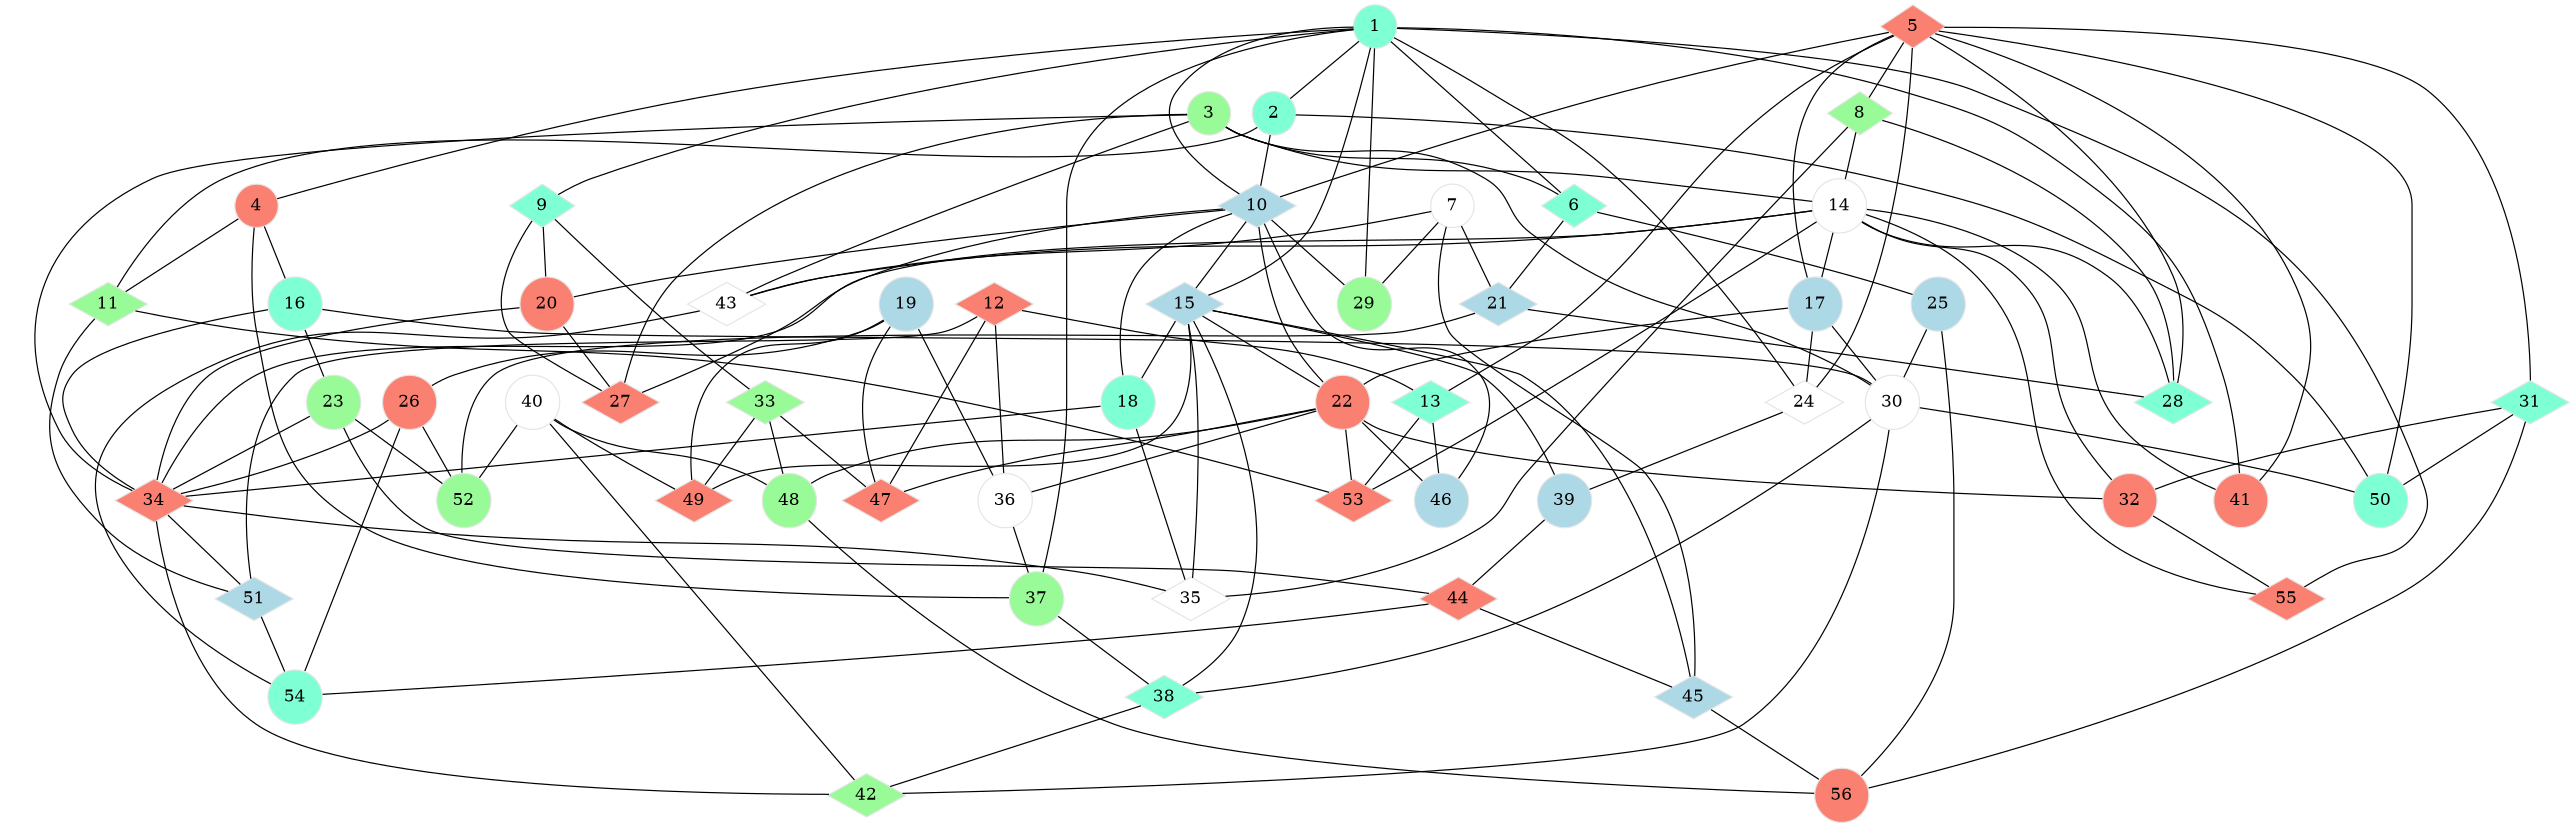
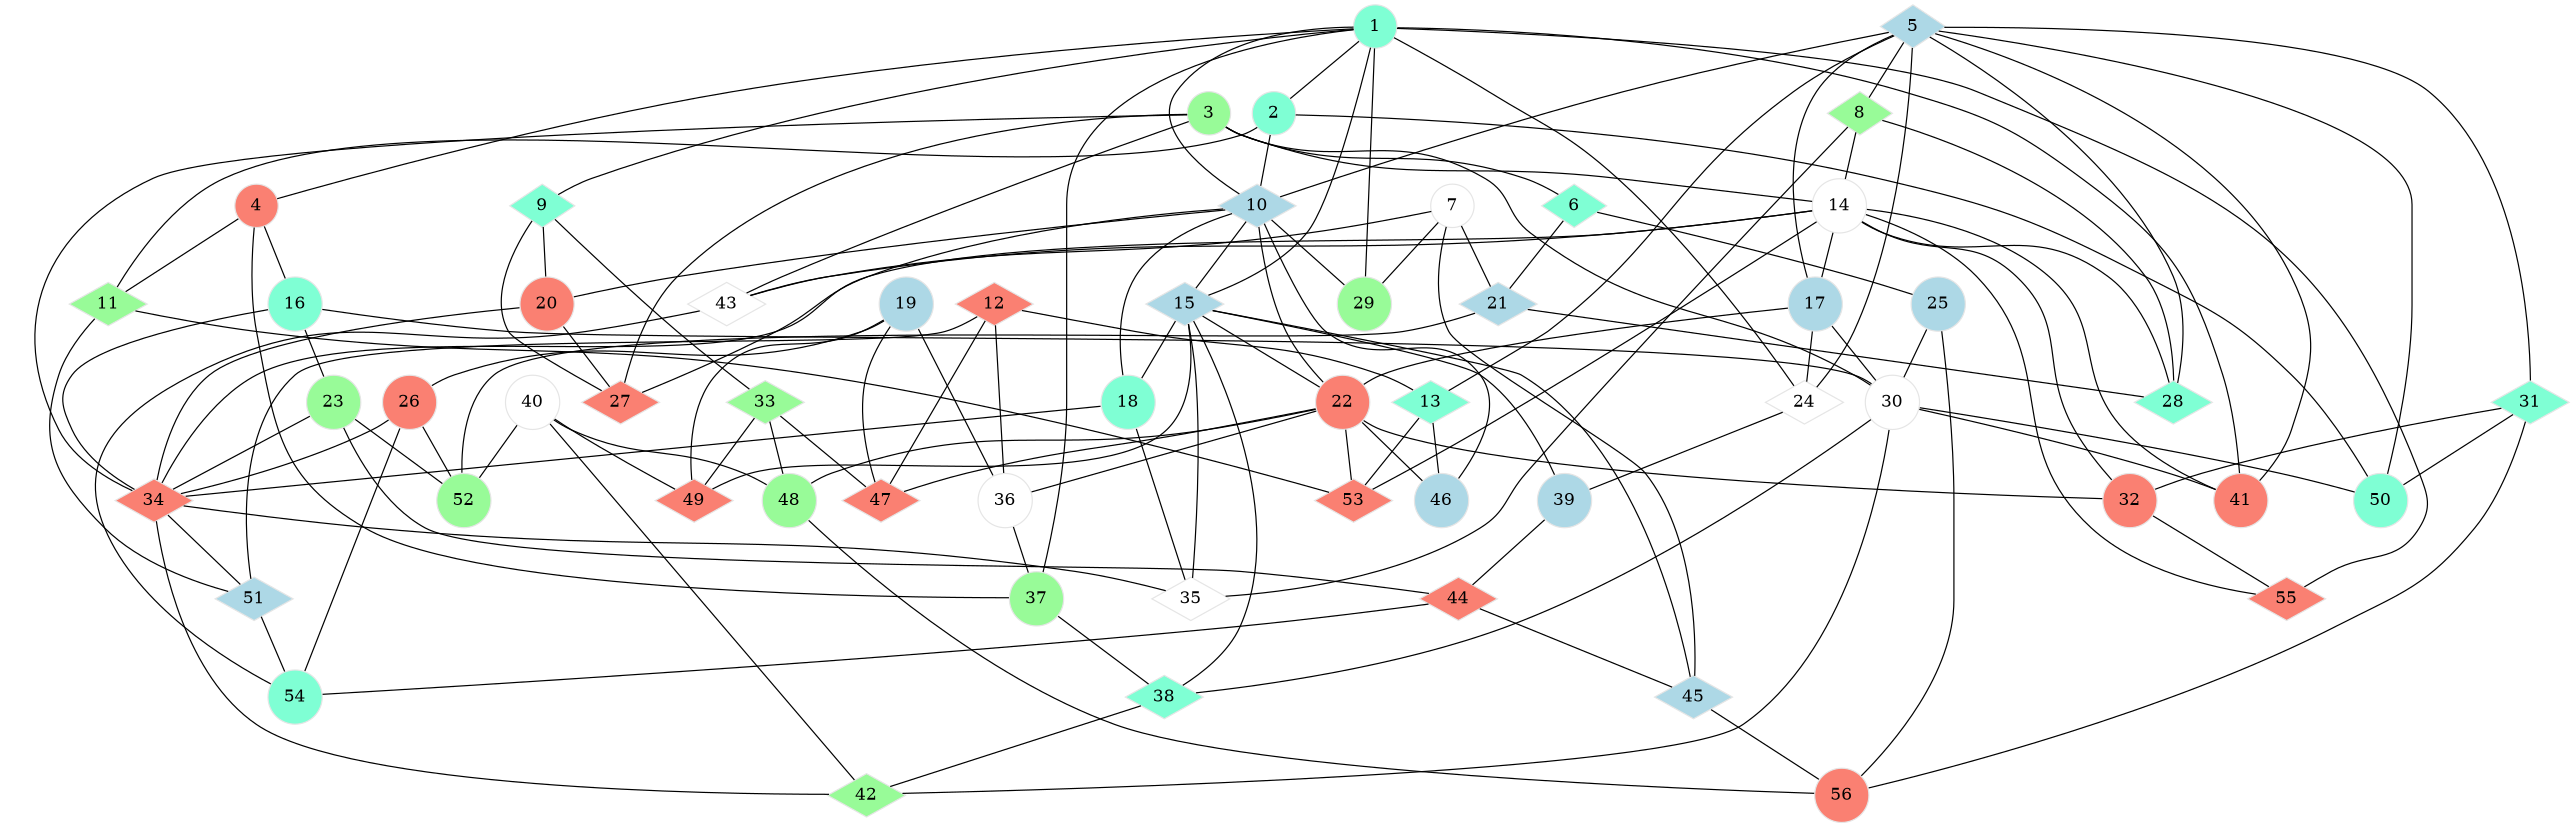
  graph {
    node [color=gray90 fillcolor=salmon shape=circle style=filled]
    edge [weight=1.0]
    1 [fillcolor=aquamarine]
    2 [fillcolor=aquamarine]
    4
    6 [fillcolor=aquamarine shape=diamond]
    9 [fillcolor=aquamarine shape=diamond]
    10 [fillcolor=lightblue shape=diamond]
    15 [fillcolor=lightblue shape=diamond]
    24 [fillcolor=white shape=diamond]
    29 [fillcolor=palegreen]
    37 [fillcolor=palegreen]
    41
    55 [shape=diamond]
    11 [fillcolor=palegreen shape=diamond]
    50 [fillcolor=aquamarine]
    16 [fillcolor=aquamarine]
    21 [fillcolor=lightblue shape=diamond]
    25 [fillcolor=lightblue]
    27 [shape=diamond]
    20
    33 [fillcolor=palegreen shape=diamond]
    18 [fillcolor=aquamarine]
    22
    46 [fillcolor=lightblue]
    45 [fillcolor=lightblue shape=diamond]
    35 [fillcolor=white shape=diamond]
    38 [fillcolor=aquamarine shape=diamond]
    39 [fillcolor=lightblue]
    49 [shape=diamond]
    51 [fillcolor=lightblue shape=diamond]
    53 [shape=diamond]
    3 [fillcolor=palegreen]
    14 [fillcolor=white]
    30 [fillcolor=white]
    34 [shape=diamond]
    43 [fillcolor=white shape=diamond]
    17 [fillcolor=lightblue]
    28 [fillcolor=aquamarine shape=diamond]
    32
    42 [fillcolor=palegreen shape=diamond]
    54 [fillcolor=aquamarine]
    23 [fillcolor=palegreen]
-   5 [shape=diamond]
+   5 [fillcolor=lightblue shape=diamond]
    8 [fillcolor=palegreen shape=diamond]
    13 [fillcolor=aquamarine shape=diamond]
    31 [fillcolor=aquamarine shape=diamond]
    56
    52 [fillcolor=palegreen]
    7 [fillcolor=white]
    47 [shape=diamond]
    48 [fillcolor=palegreen]
    36 [fillcolor=white]
    12 [shape=diamond]
    44 [shape=diamond]
    19 [fillcolor=lightblue]
    26
    40 [fillcolor=white]
    1 -- 2
    1 -- 4
-   1 -- 6
    1 -- 9
    1 -- 10
    1 -- 15
    1 -- 24
    1 -- 29
    1 -- 37
    1 -- 41
    1 -- 55 [weight=2.0]
    2 -- 10
    2 -- 11
    2 -- 50
    4 -- 37
    4 -- 11
    4 -- 16
    6 -- 21
    6 -- 25
    9 -- 27
    9 -- 20
    9 -- 33
    10 -- 15
    10 -- 29 [weight=2.0]
    10 -- 27
    10 -- 20
    10 -- 18
    10 -- 22
    10 -- 46
    15 -- 18
    15 -- 22
    15 -- 45
    15 -- 35
    15 -- 38
    15 -- 39 [weight=2.0]
    15 -- 49
    24 -- 39
    37 -- 38
    11 -- 51
    11 -- 53
    16 -- 30
    16 -- 34
    16 -- 23
    21 -- 28
    21 -- 52
    25 -- 30 [weight=2.0]
    25 -- 56
    20 -- 27
    20 -- 34
    33 -- 49
    33 -- 47
    33 -- 48
    18 -- 35
    18 -- 34
    22 -- 46 [weight=2.0]
    22 -- 53
    22 -- 32
    22 -- 47
    22 -- 48
    22 -- 36
    45 -- 56
    38 -- 42
    39 -- 44
    51 -- 54
    3 -- 6
    3 -- 27
    3 -- 14 [weight=2.0]
    3 -- 30 [weight=2.0]
    3 -- 34
    3 -- 43
    14 -- 41
    14 -- 55
    14 -- 53
    14 -- 34
    14 -- 43
    14 -- 17 [weight=2.0]
    14 -- 28
    14 -- 32
+   30 -- 41
    30 -- 50
    30 -- 38
    30 -- 42
    34 -- 35
    34 -- 51
    34 -- 42
    43 -- 54
    17 -- 24
    17 -- 22
    17 -- 30
    32 -- 55
    23 -- 34
    23 -- 52
    23 -- 44
    5 -- 10 [weight=2.0]
    5 -- 24
    5 -- 41
    5 -- 50
    5 -- 17
    5 -- 28
    5 -- 8
    5 -- 13
    5 -- 31
    8 -- 35
    8 -- 14
    8 -- 28
    13 -- 46
    13 -- 53
    31 -- 50
    31 -- 32
    31 -- 56
    7 -- 29
    7 -- 21
    7 -- 45
    7 -- 43
    48 -- 56
    36 -- 37
    12 -- 51
    12 -- 13
    12 -- 47
    12 -- 36
    44 -- 45
    44 -- 54
    19 -- 49
    19 -- 47
    19 -- 36
    19 -- 26
    26 -- 34
    26 -- 54
    26 -- 52
    40 -- 49
    40 -- 42
    40 -- 52
    40 -- 48
  }
